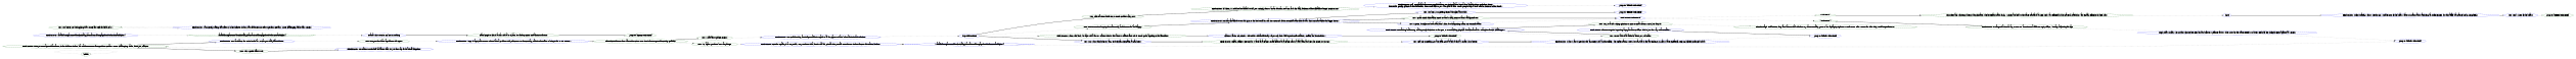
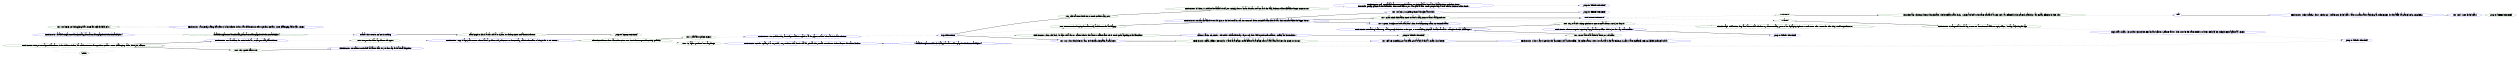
  digraph {
    rankdir=LR
    node [color=blue]
    edge [arrowhead=odot style=dotted]
    n1 [color=darkgreen label=START]
-   n2 [label=input]
+   n2 [label=deal]
    n3 [label="René Arnoux: \"Unfortunately, I don't.\" He shrugs. \"Unlike most of the locals, I have no qualms about assisting law enforcement, but this affair has passed me by completely.\""]
    n4 [label="You: \"And... most of the locals?\""]
    n5 [color=darkgreen label="Kim Kitsuragi: \"Unlike men, they also have to deal with the very same mentality you two are displaying right now.\" He frowns. \"If it weren't for *this* they would outperform us.\""]
    n6 [color=darkgreen label="René Arnoux: \"It's as good a time as any to turn our attention to a different topic, officer,\" he says, adjusting his cap."]
    n7 [label="Logic: That woman, who couldn't choose between him and Gaston -- Jeanne-Marie -- *she* must be the reason René is so bitter. He holds her indecisiveness against all women."]
    n8 [color=darkgreen label="René Arnoux: \"I know the kind,\" he says with a frown. \"Gaston here is the same. A weathervane. Never stood up for anything in his life either.\""]
    n9 [label="Gaston Martin: \"Oh, René...\" He smiles wide and friendly. \"If you only knew life beyond confrontations, conflict and extremities...\""]
    n10 [color=darkgreen label="Jump to: [RENE MAIN HUB]"]
    n11 [color=darkgreen label="You: \"I try to avoid voicing opinions on controversial matters. Let's just drop it.\""]
    n12 [label="You: \"Tell me something you are really good at and I'll find a woman who's better.\""]
    n13 [label="René Arnoux: \"I don't want to get into this argument with a police officer,\" he replies calmly. \"Let's just say that in the last eighty-two years I have repeatedly seen my beliefs confirmed in full.\""]
    n14 [label="Jump to: [RENE MAIN HUB]"]
    n15 [label="René Arnoux: \"Gender equality is a very noble, very *modern* idea, but in real life, primal roles prevail. But I do not wish to discuss this matter further.\""]
    n16 [label="!(Variable[\"XP.gaston_told_technically_jeanmarie_still_engaged_to_both_rene_and_hjim\"])" shape=diamond]
    n17 [label="Jump to: [RENE MAIN HUB]"]
    n18 [color=darkgreen label="René Arnoux: \"If I knew, I would not be *afraid* to tell you. I simply don't. I am an old man, not a coward. The daily business of the riff-raff no longer concerns me.\""]
    n19 [label="René Arnoux: \"Well, I'm glad at least some people bearing your insignia have kept a level head in these turbulent times.\"\nThe soldier quickly glances at the lieutenant, then turns back to you. \"I'm glad at least *some* people keep a level head in these turbulent times.\""]
    n20 [label="Jump to: [RENE MAIN HUB]"]
    n21 [color=darkgreen label="René Arnoux: \"But you must agree that Nature, in her infinite wisdom, has made men more fit to perform certain... more *challenging* tasks, don't you, officer?\""]
    n22 [label="René Arnoux: \"In Martinaise, the Union is the law, so can you really blame them?\""]
    n23 [color=darkgreen label="You: \"Yes, I guess that's true.\""]
    n24 [color=darkgreen label="You: \"But you don't have a problem with cops?\""]
    n25 [label="René Arnoux: \"No reason to even feel bad about that, it's just the way of the animal kingdom.\""]
    n26 [label="René Arnoux: Variable[\"XP.gaston_told_technically_jeanmarie_still_engaged_to_both_rene_and_hjim\"]"]
    n27 [color=darkgreen label="Variable[\"XP.gaston_told_technically_jeanmarie_still_engaged_to_both_rene_and_hjim\"]" shape=diamond]
    n28 [label="Drama: 'Tis true sire. He knows nothing."]
    n29 [color=darkgreen label="Inland Empire: This is a man with a lot of past, but little present. And almost no future."]
    n30 [label="Jump to: [RENE MAIN HUB]"]
    n31 [color=darkgreen label="Jump to: [RENE MAIN HUB]"]
    n32 [color=darkgreen label="Jump to: [RENE MAIN HUB]"]
    n33 [label="René Arnoux: \"*Cop* is a pejorative term. I don't have a problem with policemen. On the contrary, I admire the effort to bring order to our streets.\""]
    n34 [label="You: \"No, I don't think there's *any* evolutionary inequality at play here.\""]
    n35 [color=darkgreen label="René Arnoux: \"Really, officer?\" He smirks. \"Match an average woman against an average man in a dark alley and see who comes out on top.\""]
    n36 [color=darkgreen label="You: \"Not to mention keeping the station tidy and the men fed and happy.\""]
    n37 [label="René Arnoux: \"No man can afford to turn his eyes to the horizon if his rear isn't secured. If the womenfolk take care of that, then men can tackle the bigger issues.\""]
    n38 [color=darkgreen label="You: \"Great minds think alike, René. You and I really seem to have it all figured out.\""]
    n39 [label="You: \"I guess, it might not be as black and white, but disagreeing makes me uncomfortable.\""]
    n40 [label="You: \"You know, I'm getting second thoughts about this.\""]
    n41 [color=darkgreen label="You: \"You better not be implying that women are unfit for fieldwork...\""]
    n42 [label="René Arnoux: \"I am merely stating that Nature, in her infinite wisdom, has made men more fit to perform certain... more challenging tasks than women.\""]
    n43 [label="René Arnoux: \"Remaining headstrong, making tough decisions on the spot, or even tackling physical obstacles are a few examples of such *challenges*.\""]
    n44 [color=darkgreen label="You: \"You're a bit of an asshole, aren't you, old man?\""]
    n45 [label="René Arnoux: \"There's no point in getting angry at nature, officer. This is just the way we are *made*.\""]
    n46 [color=darkgreen label="You: \"So, again: you don't know anything?\""]
    n47 [label="René Arnoux: IsKimHere()"]
    n48 [color=darkgreen label="IsKimHere()" shape=diamond]
-   n49 [color=darkgreen label="!(IsKimHere())" shape=diamond]
+   n49 [color=darkgreen label="!(Martin())" shape=diamond]
    n50 [color=darkgreen label="Kim Kitsuragi: \"The RCM doesn't discriminate,\" the lieutenant marks dryly. \"Women are held to the same standards as men. And -- as reflected in the quarterly statistics -- are equally effective in their jobs.\""]
    n51 [color=darkgreen label="Rhetoric: He doesn't know about the crime. Your time is better spent discussing *politics*."]
    n52 [color=darkgreen label="You: \"What about policewomen?\""]
    n53 [color=darkgreen label="You: \"There are no duties RCM women couldn't carry out.\""]
    n54 [label="René Arnoux: \"I'm confident they are indispensable in regard to all the paperwork and other administrative duties.\""]
    n55 [label="drop sexism HUB"]
    n1 -> n1
    n2 -> n3 [style=bold]
    n3 -> n4 [style=bold]
    n4 -> n32
    n5 -> n6
    n6 -> n7
    n7 -> n17 [arrowhead=normal]
    n8 -> n9 [style=bold]
    n9 -> n10 [arrowhead=normal style=bold]
    n11 -> n5
    n12 -> n13 [style=bold]
    n13 -> n14
    n15 -> n16 [arrowhead=normal style=bold]
    n16 -> n17 [arrowhead=normal]
    n18 -> n19
    n19 -> n20 [arrowhead=normal]
    n21 -> n22 [style=bold]
    n21 -> n23 [arrowhead=normal style=bold]
    n22 -> n24 [arrowhead=normal]
    n23 -> n25 [style=bold]
    n24 -> n33 [arrowhead=normal]
    n25 -> n21
    n26 -> n26
    n26 -> n27
    n27 -> n28 [arrowhead=normal]
    n28 -> n29 [arrowhead=normal style=bold]
    n29 -> n31 [style=bold]
    n33 -> n51 [style=bold]
    n34 -> n35 [style=bold]
    n35 -> n12 [arrowhead=normal]
    n36 -> n37 [arrowhead=normal style=bold]
    n37 -> n38 [style=bold]
    n37 -> n39 [arrowhead=normal style=bold]
    n37 -> n40 [style=bold]
    n38 -> n47 [arrowhead=normal style=bold]
    n39 -> n47
    n40 -> n30 [style=bold]
    n41 -> n42
    n42 -> n41
    n43 -> n11 [style=bold]
    n43 -> n44 [arrowhead=normal]
    n44 -> n43 [style=bold]
    n45 -> n14 [style=bold]
    n46 -> n15
    n47 -> n48
    n47 -> n49 [arrowhead=normal]
    n48 -> n50 [arrowhead=normal style=bold]
    n49 -> n6 [style=bold]
    n50 -> n2 [arrowhead=normal]
    n51 -> n46 [arrowhead=normal]
    n51 -> n52 [style=bold]
    n52 -> n54 [arrowhead=normal]
    n53 -> n18 [style=bold]
    n54 -> n55 [arrowhead=normal]
    n55 -> n8 [arrowhead=normal]
    n55 -> n34 [arrowhead=normal style=bold]
    n55 -> n36 [arrowhead=normal]
    n55 -> n53 [style=bold]
  }
